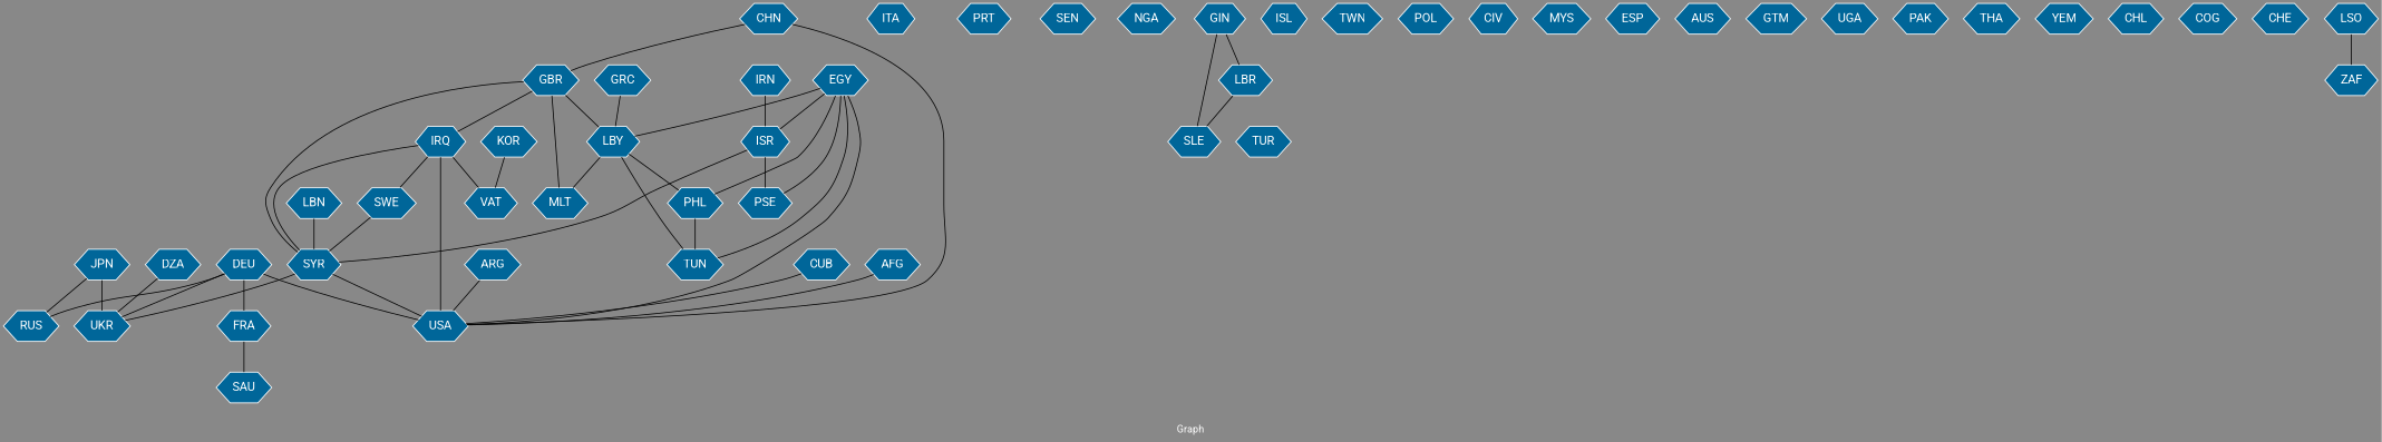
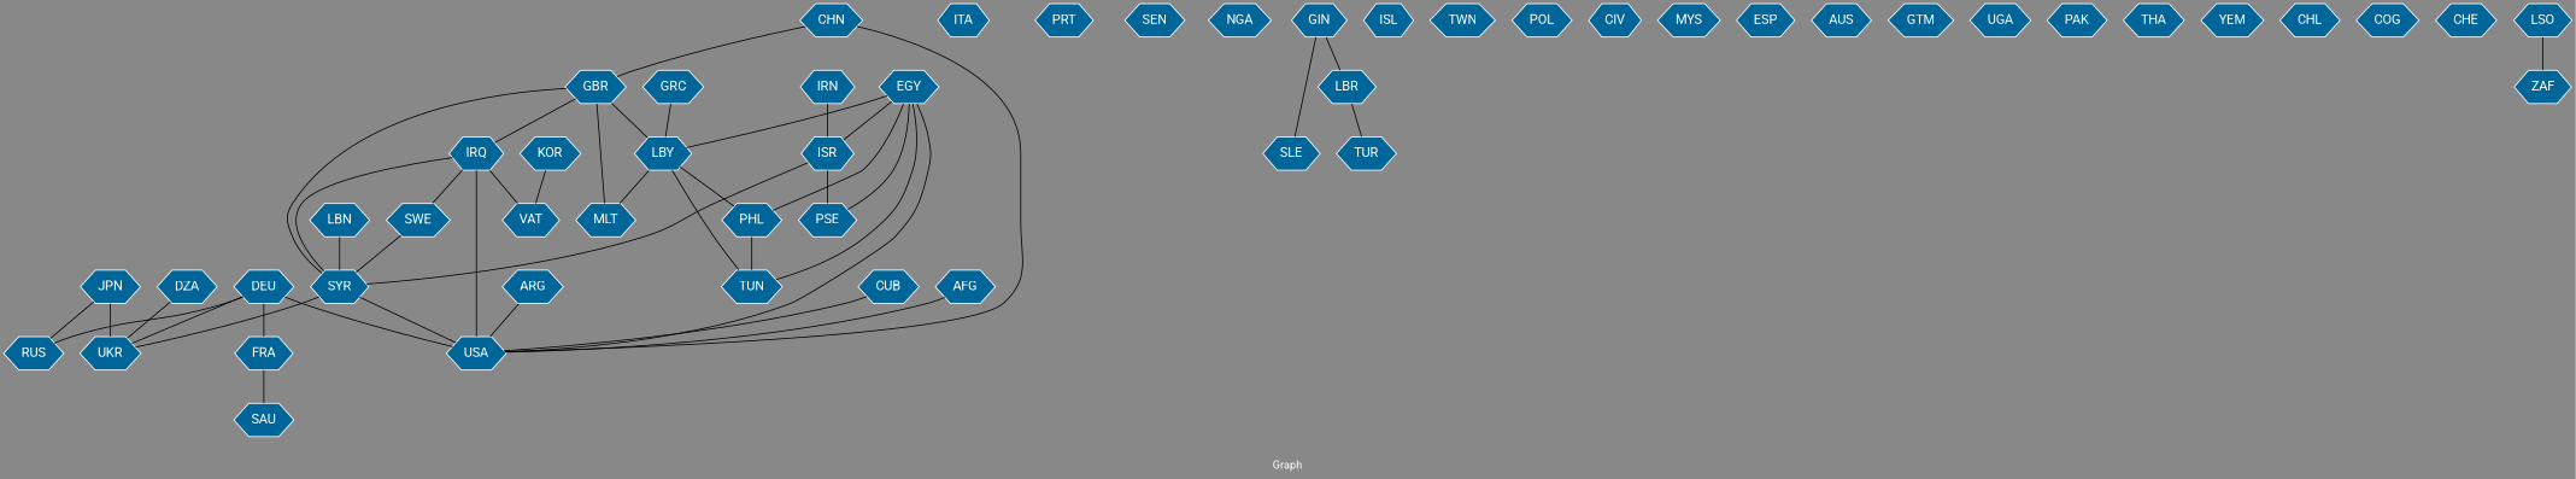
  graph {
    bgcolor="#888888"
    fontcolor=white
    fontname=Roboto
    fontsize=12
    label="Graph"
    node [color=white fillcolor="#006699" fontcolor=white fontname=Roboto shape=hexagon style=filled]
    edge [arrowhead=open color=black fontcolor=white fontname=Roboto fontsize=12 weight=1]
    n1 [label=IRQ]
    n2 [label=USA]
    n3 [label=VAT]
    n4 [label=SYR]
    n5 [label=SWE]
    n6 [label=UKR]
    n7 [label=GBR]
    n8 [label=LBY]
    n9 [label=MLT]
    n10 [label=TUN]
    n11 [label=PHL]
    n12 [label=ITA]
    n13 [label=PRT]
    n14 [label=PSE]
    n15 [label=ISR]
    n16 [label=LBN]
    n17 [label=SEN]
    n18 [label=NGA]
    n19 [label=RUS]
    n20 [label=LBR]
    n21 [label=SLE]
    n22 [label=GRC]
    n23 [label=DEU]
    n24 [label=FRA]
    n25 [label=SAU]
    n26 [label=CHN]
    n27 [label=KOR]
    n28 [label=ISL]
    n29 [label=DZA]
    n30 [label=EGY]
    n31 [label=ARG]
    n32 [label=CUB]
    n33 [label=TUR]
    n34 [label=TWN]
    n35 [label=IRN]
    n36 [label=JPN]
    n37 [label=POL]
    n38 [label=CIV]
    n39 [label=MYS]
    n40 [label=ESP]
    n41 [label=AUS]
    n42 [label=GTM]
    n43 [label=GIN]
    n44 [label=AFG]
    n45 [label=UGA]
    n46 [label=PAK]
    n47 [label=THA]
    n48 [label=YEM]
    n49 [label=CHL]
    n50 [label=COG]
    n51 [label=CHE]
    n52 [label=ZAF]
    n53 [label=LSO]
    n1 -- n2 [weight=11]
    n1 -- n3 [weight=3]
    n1 -- n4 [weight=3]
    n1 -- n5
    n4 -- n2 [weight=2]
    n4 -- n6
    n5 -- n4
    n7 -- n1 [weight=4]
    n7 -- n4 [weight=2]
    n7 -- n8 [weight=5]
    n7 -- n9
    n8 -- n9
    n8 -- n10 [weight=2]
    n8 -- n11
    n11 -- n10
    n15 -- n4
    n15 -- n14 [weight=26]
    n16 -- n4 [weight=2]
-   n20 -- n21
+   n20 -- n33
    n22 -- n8
    n23 -- n2 [weight=2]
    n23 -- n6 [weight=2]
    n23 -- n19 [weight=2]
    n23 -- n24
    n24 -- n25
    n26 -- n2
    n26 -- n7
    n27 -- n3 [weight=3]
    n29 -- n6
    n30 -- n2
    n30 -- n8 [weight=2]
    n30 -- n10 [weight=2]
    n30 -- n11
    n30 -- n14
    n30 -- n15
    n31 -- n2
    n32 -- n2
    n35 -- n15
    n36 -- n6 [weight=26]
    n36 -- n19
    n43 -- n20
    n43 -- n21
    n44 -- n2
    n53 -- n52
  }
